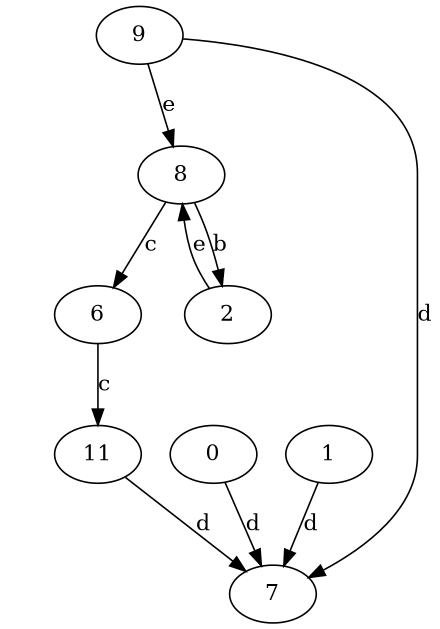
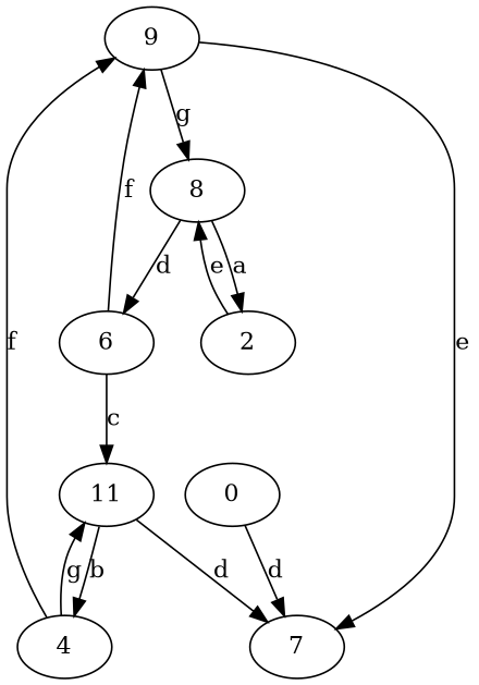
  strict digraph {
-   1
    7
+   4
    9
    11
    2
    8
    6
    0
-   1 -> 7 [label=d]
-   9 -> 7 [label=d]
-   9 -> 8 [label=e]
+   4 -> 9 [label=f]
+   4 -> 11 [label=g]
+   9 -> 7 [label=e]
+   9 -> 8 [label=g]
    11 -> 7 [label=d]
+   11 -> 4 [label=b]
    2 -> 8 [label=e]
-   8 -> 2 [label=b]
-   8 -> 6 [label=c]
+   8 -> 2 [label=a]
+   8 -> 6 [label=d]
+   6 -> 9 [label=f]
    6 -> 11 [label=c]
    0 -> 7 [label=d]
  }
